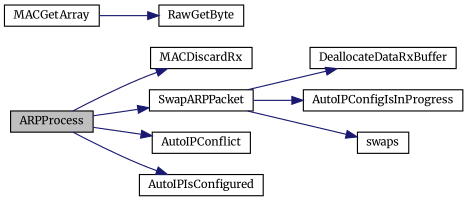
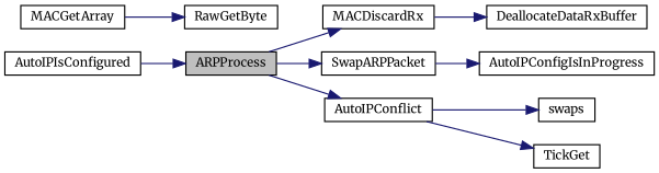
  digraph {
    fontname=Merriweather
    rankdir=LR
    node [color=black fillcolor=white fontname=Merriweather fontsize=10 shape=record style=filled]
    edge [color=midnightblue fontname=Merriweather fontsize=10 labelfontname=Helvetica labelfontsize=10 style=solid]
    n1 [fillcolor=grey75 fontcolor=black height=0.2 label=ARPProcess width=0.4]
    n2 [height=0.2 label=MACDiscardRx width=0.4]
    n3 [height=0.2 label=SwapARPPacket width=0.4]
    n4 [height=0.2 label=AutoIPConflict width=0.4]
    n5 [height=0.2 label=AutoIPIsConfigured width=0.4]
    n6 [height=0.2 label=MACGetArray width=0.4]
    n7 [height=0.2 label=RawGetByte width=0.4]
    n8 [height=0.2 label=DeallocateDataRxBuffer width=0.4]
    n9 [height=0.2 label=AutoIPConfigIsInProgress width=0.4]
    n10 [height=0.2 label=swaps width=0.4]
+   n11 [height=0.2 label=TickGet width=0.4]
    n1 -> n2
    n1 -> n3
    n1 -> n4
-   n1 -> n5
-   n3 -> n8
+   n5 -> n1
+   n2 -> n8
    n3 -> n9
-   n3 -> n10
+   n4 -> n10
+   n4 -> n11
    n6 -> n7
  }
